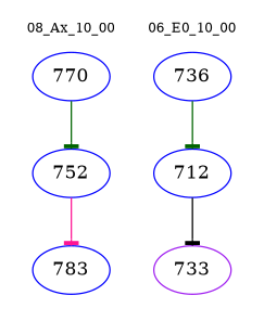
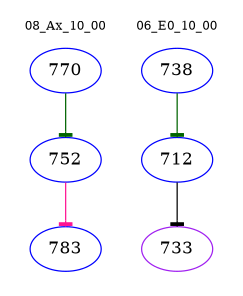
  digraph {
    node [color=blue]
    edge [arrowhead=tee color=darkgreen]
    n1 [label=770]
    n2 [label=752]
    n3 [label=783]
-   n4 [label=736]
+   n4 [label=738]
    n5 [label=712]
    n6 [color=purple label=733]
    subgraph cluster_1 {
      color=white
      fontsize=10
      label="08_Ax_10_00"
      n1
      n2
      n3
    }
    subgraph cluster_2 {
      color=white
      fontsize=10
      label="06_E0_10_00"
      n4
      n5
      n6
    }
    n1 -> n2
    n2 -> n3 [color=deeppink]
    n4 -> n5
    n5 -> n6 [color=black]
  }
